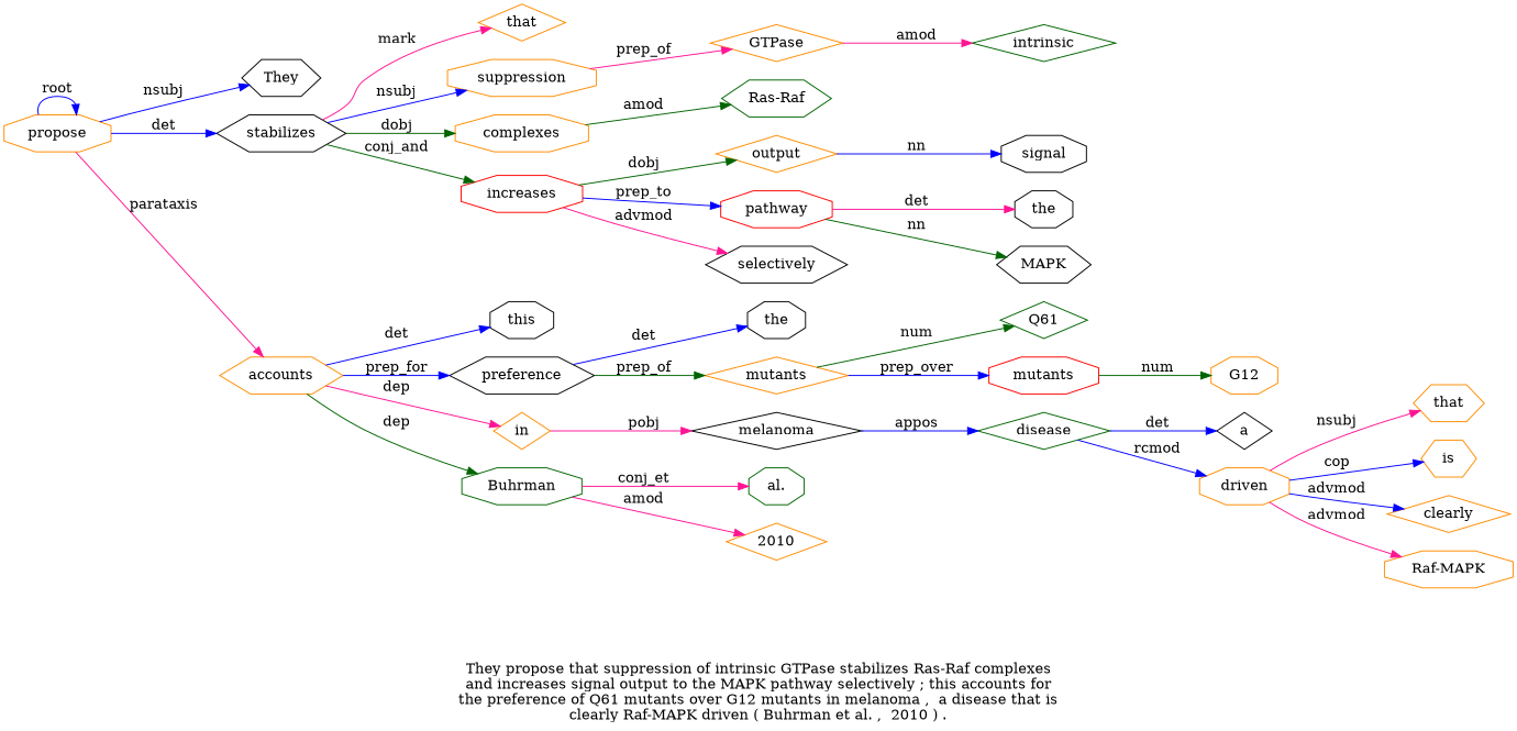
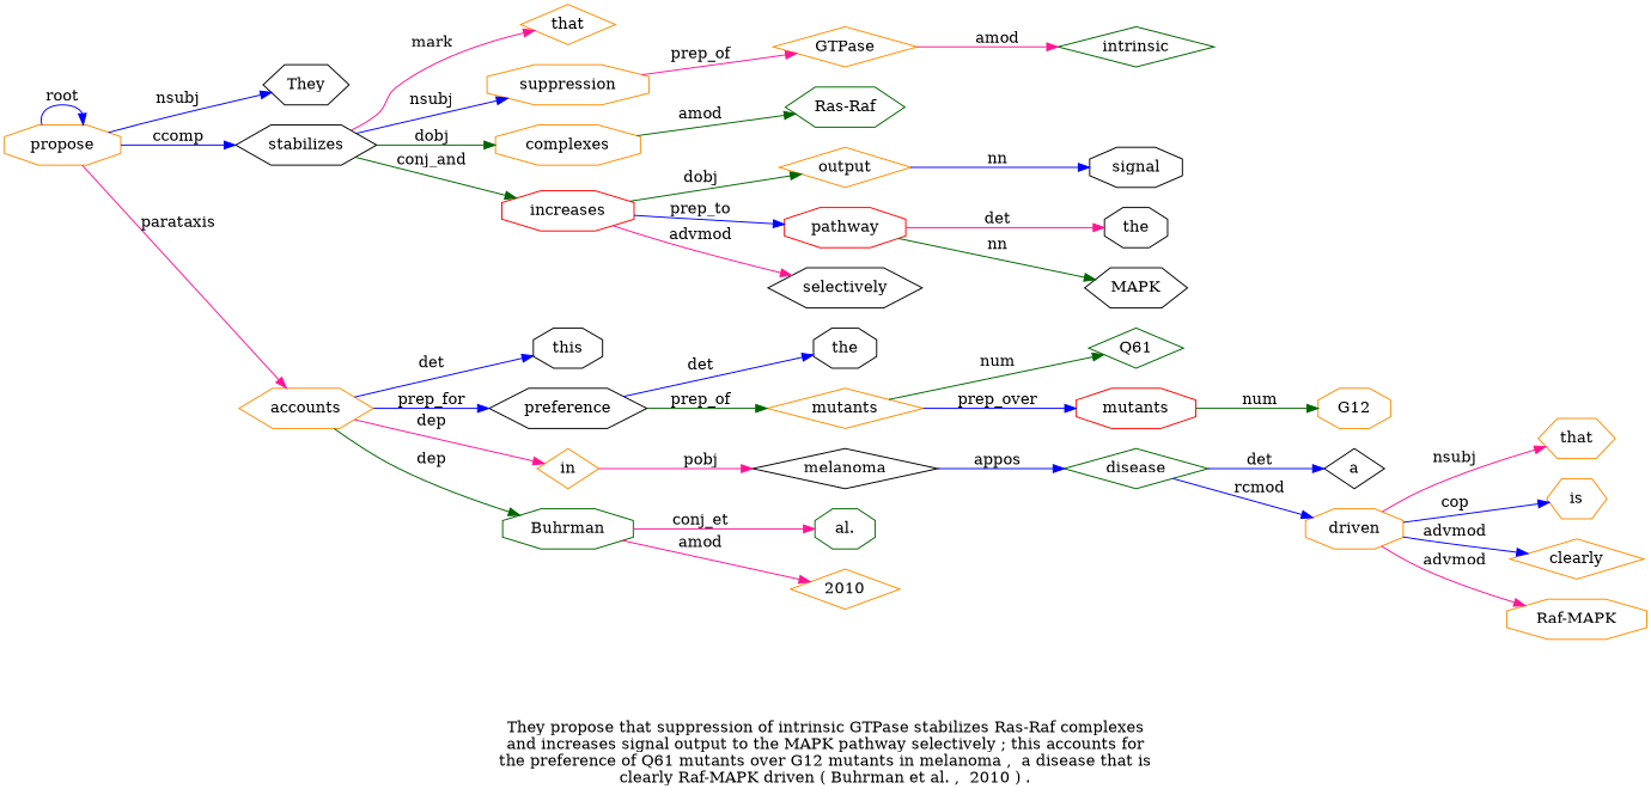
  digraph {
    fontname="DejaVu Serif"
    label="They propose that suppression of intrinsic GTPase stabilizes Ras-Raf complexes\nand increases signal output to the MAPK pathway selectively ; this accounts for\nthe preference of Q61 mutants over G12 mutants in melanoma ,  a disease that is\nclearly Raf-MAPK driven ( Buhrman et al. ,  2010 ) ."
    rankdir=LR
    node [color=darkorange fillcolor=white fontname="DejaVu Serif" shape=octagon style=filled]
    edge [color=blue fontname="DejaVu Serif"]
    n1 [label=propose]
    n2 [color=black label=They shape=hexagon]
    n3 [color=black label=stabilizes shape=hexagon]
    n4 [label=accounts shape=hexagon]
    n5 [label=that shape=diamond]
    n6 [label=suppression]
    n7 [label=complexes]
    n8 [color=red label=increases]
    n9 [color=black label=this]
    n10 [color=black label=preference shape=hexagon]
    n11 [label=in shape=diamond]
    n12 [color=darkgreen label=Buhrman]
    n13 [label=GTPase shape=diamond]
    n14 [color=darkgreen label="Ras-Raf" shape=hexagon]
    n15 [label=output shape=diamond]
    n16 [color=red label=pathway]
    n17 [color=black label=selectively shape=hexagon]
    n18 [color=darkgreen label=intrinsic shape=diamond]
    n19 [color=black label=signal]
    n20 [color=black label=the]
    n21 [color=black label=MAPK shape=hexagon]
    n22 [color=black label=the]
    n23 [label=mutants shape=diamond]
    n24 [color=black label=melanoma shape=diamond]
    n25 [color=darkgreen label="al."]
    n26 [label=2010 shape=diamond]
    n27 [color=darkgreen label=Q61 shape=diamond]
    n28 [color=red label=mutants]
    n29 [label=G12]
    n30 [color=darkgreen label=disease shape=diamond]
    n31 [color=black label=a shape=diamond]
    n32 [label=driven]
    n33 [label=that shape=hexagon]
    n34 [label=is shape=hexagon]
    n35 [label=clearly shape=diamond]
    n36 [label="Raf-MAPK"]
    n1 -> n1 [label=root]
    n1 -> n2 [label=nsubj]
-   n1 -> n3 [label=det]
+   n1 -> n3 [label=ccomp]
    n1 -> n4 [color=deeppink label=parataxis]
    n3 -> n5 [color=deeppink label=mark]
    n3 -> n6 [label=nsubj]
    n3 -> n7 [color=darkgreen label=dobj]
    n3 -> n8 [color=darkgreen label=conj_and]
    n4 -> n9 [label=det]
    n4 -> n10 [label=prep_for]
    n4 -> n11 [color=deeppink label=dep]
    n4 -> n12 [color=darkgreen label=dep]
    n6 -> n13 [color=deeppink label=prep_of]
    n7 -> n14 [color=darkgreen label=amod]
    n8 -> n15 [color=darkgreen label=dobj]
    n8 -> n16 [label=prep_to]
    n8 -> n17 [color=deeppink label=advmod]
    n10 -> n22 [label=det]
    n10 -> n23 [color=darkgreen label=prep_of]
    n11 -> n24 [color=deeppink label=pobj]
    n12 -> n25 [color=deeppink label=conj_et]
    n12 -> n26 [color=deeppink label=amod]
    n13 -> n18 [color=deeppink label=amod]
    n15 -> n19 [label=nn]
    n16 -> n20 [color=deeppink label=det]
    n16 -> n21 [color=darkgreen label=nn]
    n23 -> n27 [color=darkgreen label=num]
    n23 -> n28 [label=prep_over]
    n24 -> n30 [label=appos]
    n28 -> n29 [color=darkgreen label=num]
    n30 -> n31 [label=det]
    n30 -> n32 [label=rcmod]
    n32 -> n33 [color=deeppink label=nsubj]
    n32 -> n34 [label=cop]
    n32 -> n35 [label=advmod]
    n32 -> n36 [color=deeppink label=advmod]
  }
